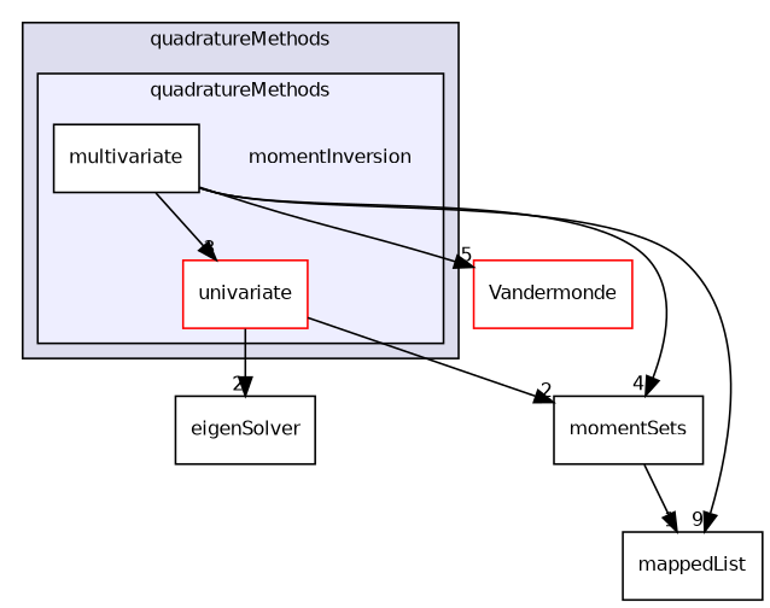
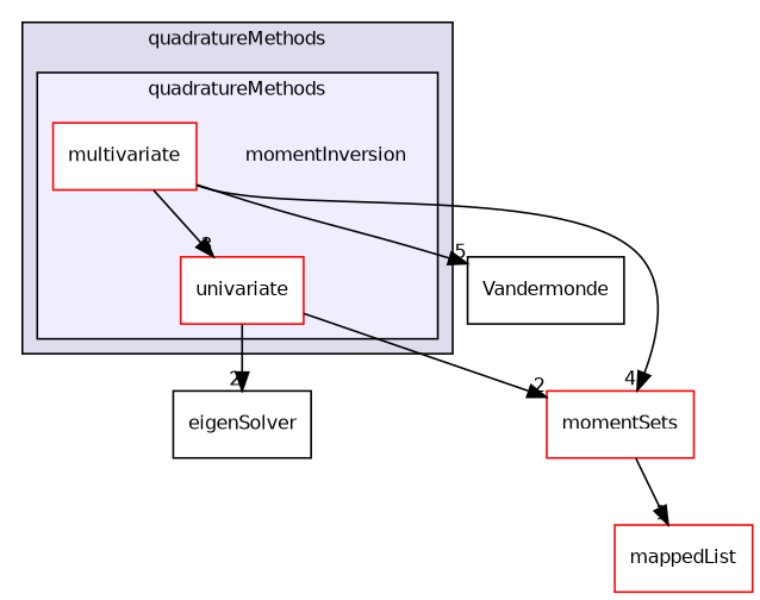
  digraph {
    compound=true
    node [fontname=Helvetica fontsize=10 shape=box]
    edge [headlabel=2 labeldistance=1.5 labelfontname=Helvetica labelfontsize=10]
    n1 [label=momentInversion shape=plaintext]
-   n2 [color=black fillcolor=white label=multivariate style=filled]
+   n2 [color=red fillcolor=white label=multivariate style=filled]
    n3 [color=red fillcolor=white label=univariate style=filled]
-   n4 [label=Vandermonde color=red]
-   n5 [color=black label=momentSets]
-   n6 [label=mappedList]
+   n4 [label=Vandermonde]
+   n5 [color=red label=momentSets]
+   n6 [label=mappedList color=red]
    n7 [label=eigenSolver]
    subgraph cluster_1 {
      bgcolor="#ddddee"
      fontname=Helvetica
      fontsize=10
      label=quadratureMethods
      pencolor=black
      subgraph cluster_2 {
        bgcolor="#eeeeff"
        fontname=Helvetica
        fontsize=10
        pencolor=black
        n1
        n2
        n3
      }
    }
    n2 -> n3 [headlabel=3]
    n2 -> n4 [headlabel=5]
    n2 -> n5 [headlabel=4]
-   n2 -> n6 [headlabel=9]
    n3 -> n5
    n3 -> n7
    n5 -> n6 [headlabel=1]
  }
